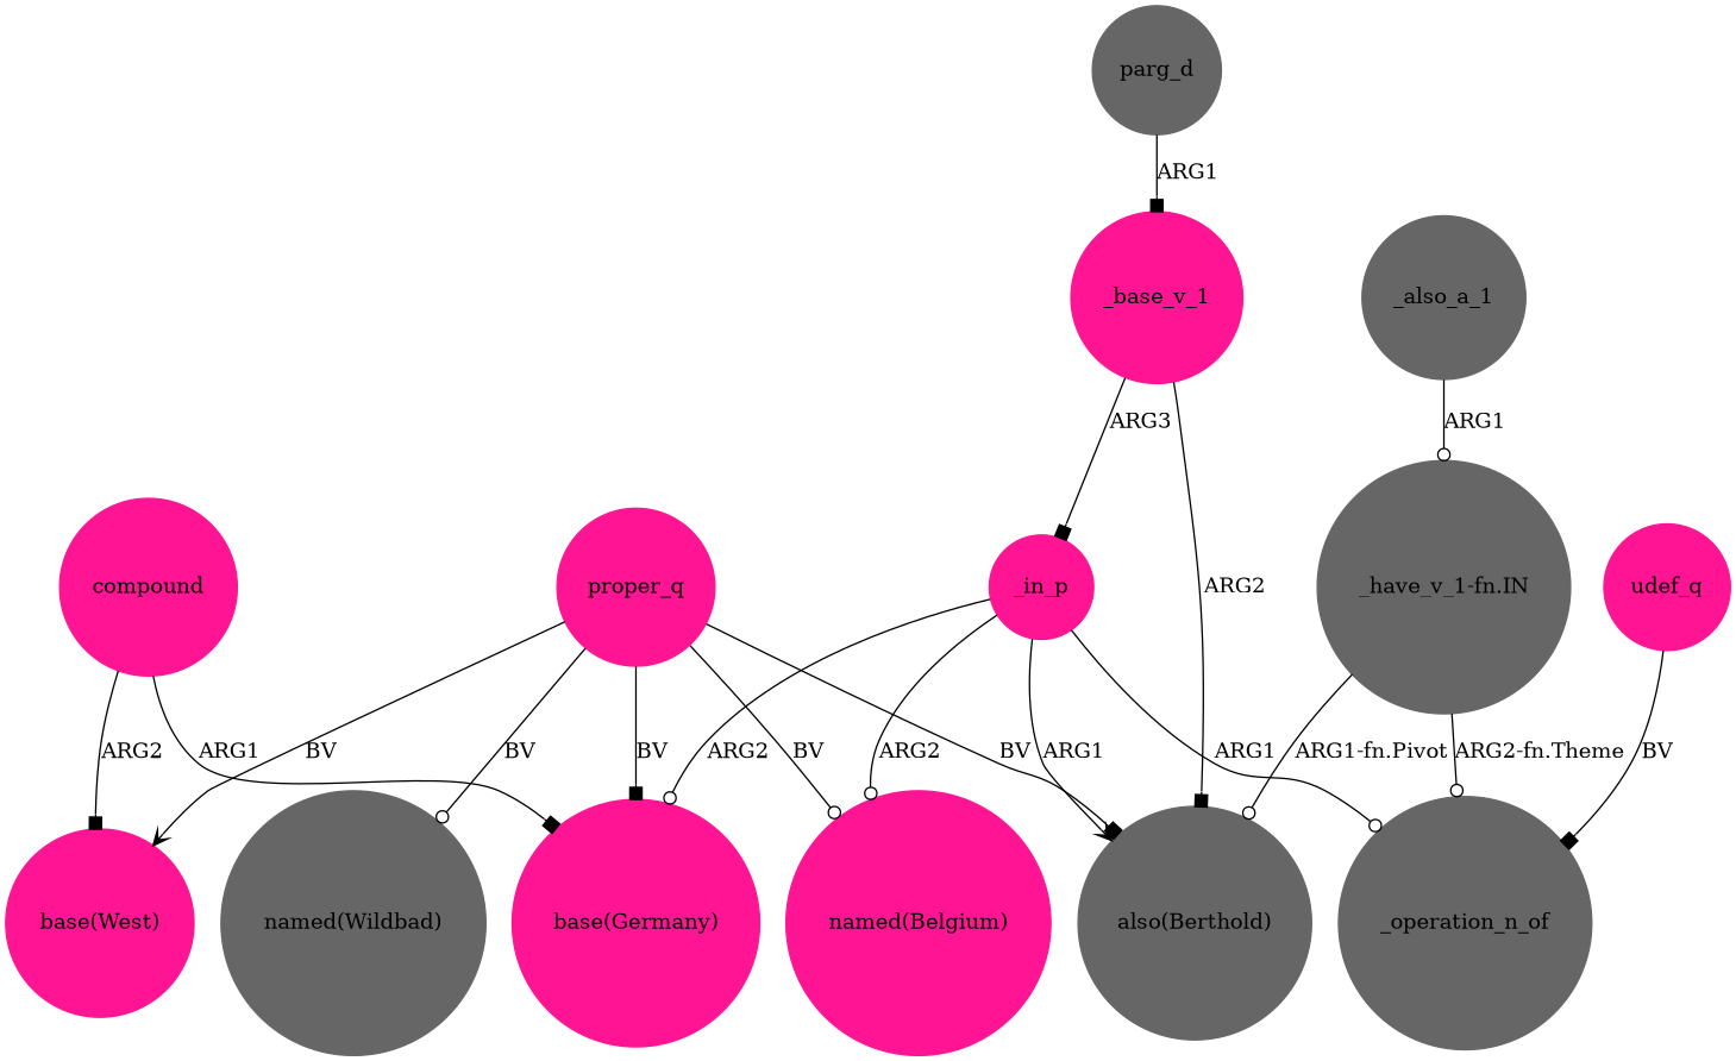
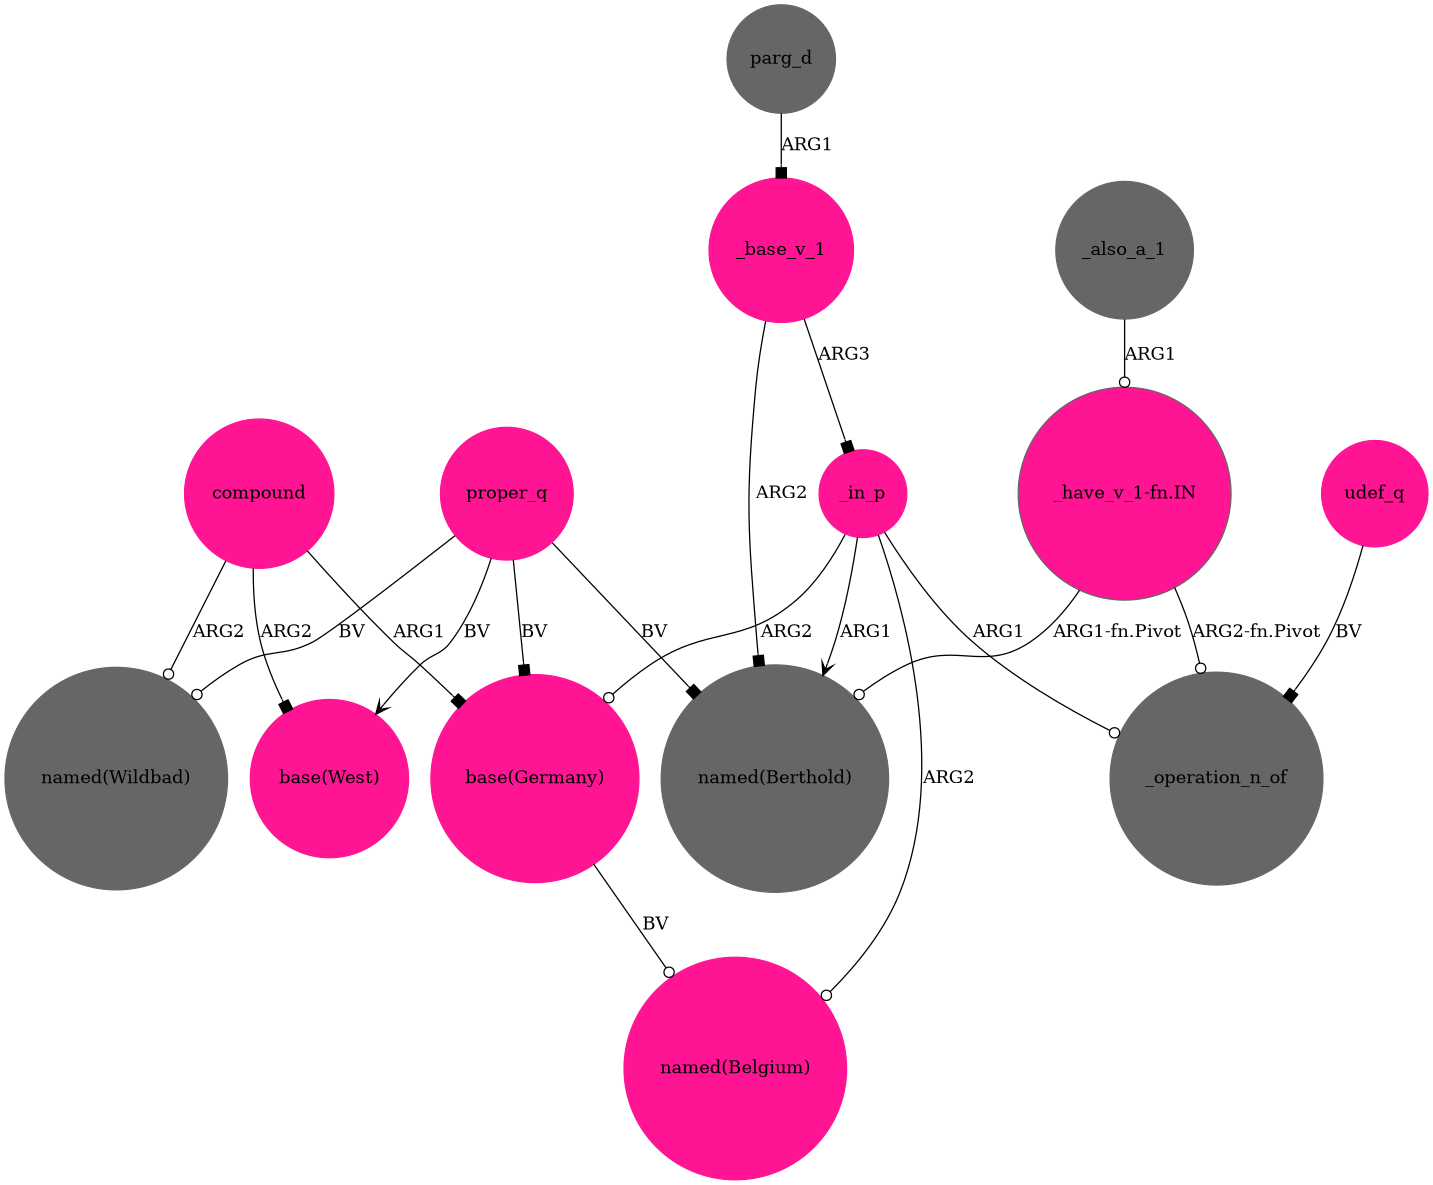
  digraph {
    node [color=deeppink shape=circle style=filled]
    edge [arrowhead=odot]
    n1 [label="base(West)"]
    compound
    n3 [label="base(Germany)"]
    "named(Wildbad)" [color=gray40]
    proper_q
-   "named(Berthold)" [color=gray40 label="also(Berthold)"]
+   "named(Berthold)" [color=gray40]
    "named(Belgium)"
    _base_v_1
    _in_p
    _operation_n_of [color=gray40]
-   "_have_v_1-fn.IN" [color=gray40]
+   "_have_v_1-fn.IN" [color=gray40 fillcolor=deeppink]
    _also_a_1 [color=gray40]
    parg_d [color=gray40]
    udef_q
    compound -> n1 [arrowhead=box label=ARG2]
    compound -> n3 [arrowhead=box label=ARG1]
+   compound -> "named(Wildbad)" [label=ARG2]
    proper_q -> n1 [arrowhead=vee label=BV]
    proper_q -> n3 [arrowhead=box label=BV]
    proper_q -> "named(Wildbad)" [label=BV]
    proper_q -> "named(Berthold)" [arrowhead=box label=BV]
-   proper_q -> "named(Belgium)" [label=BV]
+   n3 -> "named(Belgium)" [label=BV]
    _base_v_1 -> "named(Berthold)" [arrowhead=box label=ARG2]
    _base_v_1 -> _in_p [arrowhead=box label=ARG3]
    _in_p -> n3 [label=ARG2]
    _in_p -> "named(Berthold)" [arrowhead=vee label=ARG1]
    _in_p -> "named(Belgium)" [label=ARG2]
    _in_p -> _operation_n_of [label=ARG1]
    "_have_v_1-fn.IN" -> "named(Berthold)" [label="ARG1-fn.Pivot"]
-   "_have_v_1-fn.IN" -> _operation_n_of [label="ARG2-fn.Theme"]
+   "_have_v_1-fn.IN" -> _operation_n_of [label="ARG2-fn.Pivot"]
    _also_a_1 -> "_have_v_1-fn.IN" [label=ARG1]
    parg_d -> _base_v_1 [arrowhead=box label=ARG1]
    udef_q -> _operation_n_of [arrowhead=box label=BV]
  }
